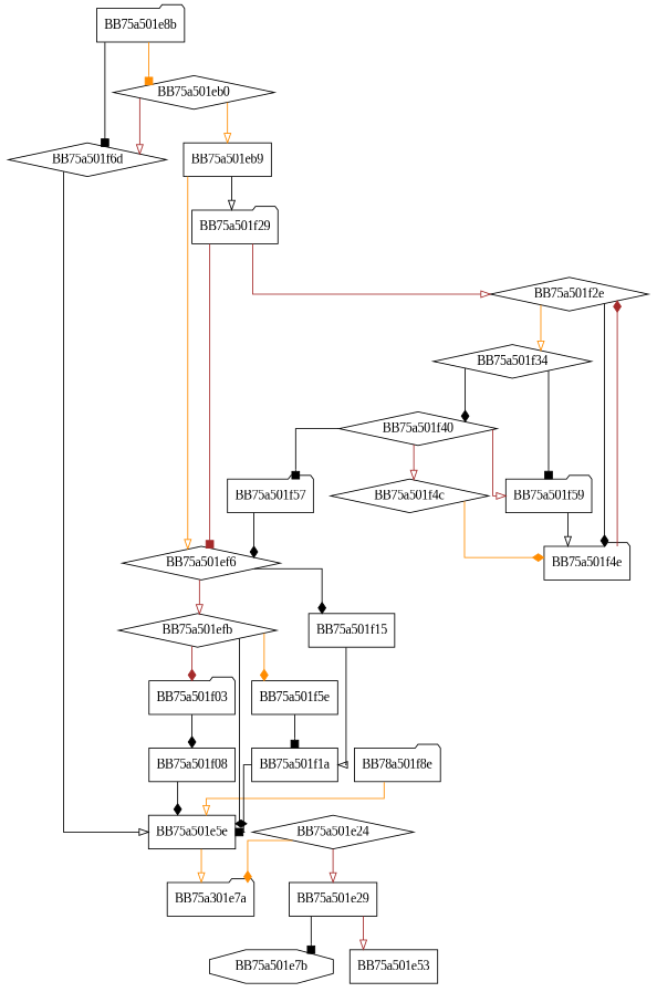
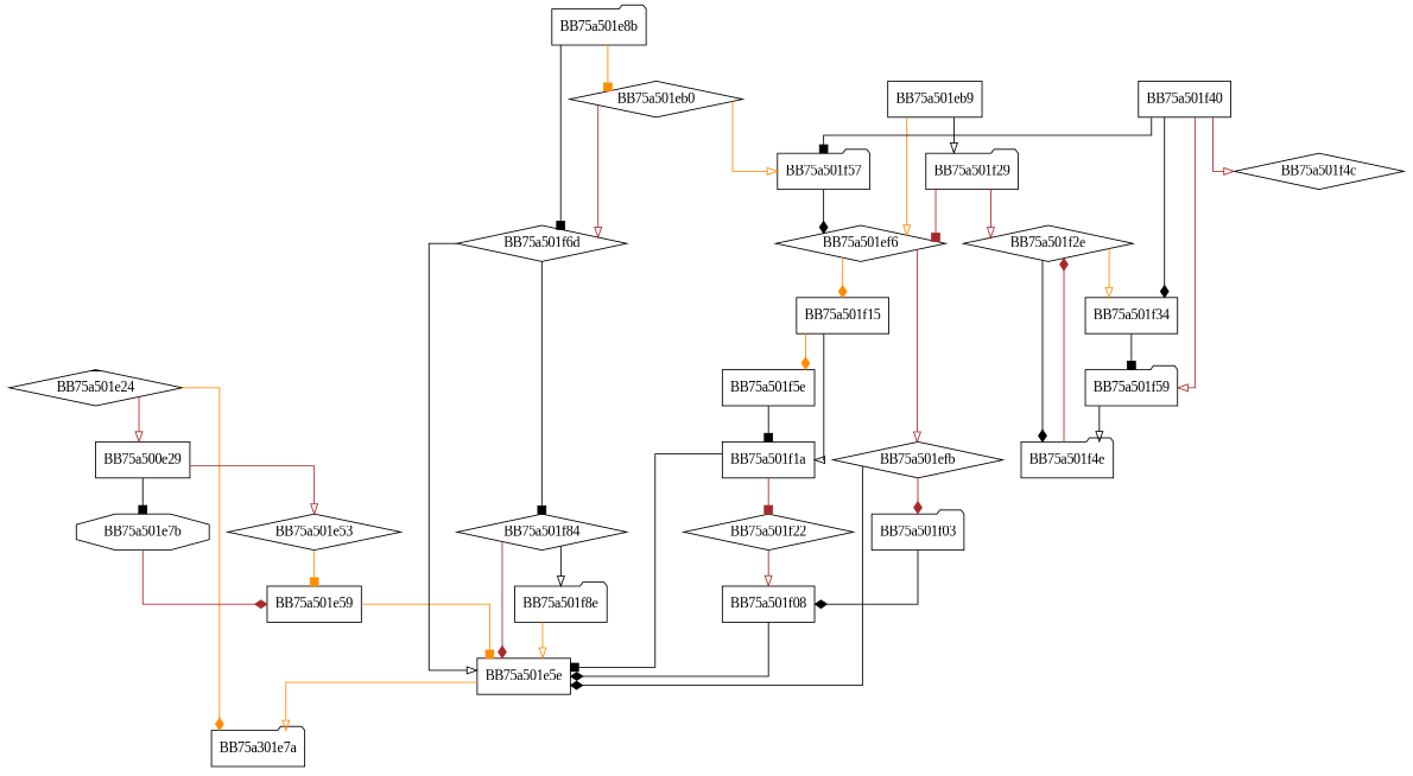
  digraph {
    fontname="Liberation Serif"
    splines=ortho
    node [fontname="Liberation Serif" shape=diamond]
    edge [arrowhead=onormal color=black fontname="Liberation Serif"]
    BB75a501e24
    n2 [label=BB75a301e7a shape=folder]
-   BB75a501e29 [shape=box]
+   BB75a501e29 [shape=box label=BB75a500e29]
    BB75a501e7b [shape=octagon]
-   BB75a501e53 [shape=box]
+   BB75a501e53
+   BB75a501e59 [shape=box]
    BB75a501e5e [shape=box]
    BB75a501e8b [shape=folder]
    BB75a501f6d
    BB75a501eb0
+   BB75a501f84
    BB75a501eb9 [shape=box]
-   BB75a501f8e [shape=folder label=BB78a501f8e]
+   BB75a501f8e [shape=folder]
    BB75a501f29 [shape=folder]
    BB75a501ef6
    BB75a501f2e
    BB75a501f15 [shape=box]
    BB75a501efb
    BB75a501f4e [shape=folder]
-   BB75a501f34
+   BB75a501f34 [shape=box]
    BB75a501f5e [shape=box]
    BB75a501f1a [shape=box]
    BB75a501f03 [shape=folder]
+   BB75a501f22
    BB75a501f08 [shape=box]
    BB75a501f59 [shape=folder]
-   BB75a501f40
+   BB75a501f40 [shape=box]
    BB75a501f57 [shape=folder]
    BB75a501f4c
    BB75a501e24 -> n2 [arrowhead=diamond color=darkorange]
    BB75a501e24 -> BB75a501e29 [color=brown]
    BB75a501e29 -> BB75a501e7b [arrowhead=box]
    BB75a501e29 -> BB75a501e53 [color=brown]
+   BB75a501e7b -> BB75a501e59 [arrowhead=diamond color=brown]
+   BB75a501e53 -> BB75a501e59 [arrowhead=box color=darkorange]
+   BB75a501e59 -> BB75a501e5e [arrowhead=box color=darkorange]
    BB75a501e5e -> n2 [color=darkorange]
    BB75a501e8b -> BB75a501f6d [arrowhead=box]
    BB75a501e8b -> BB75a501eb0 [arrowhead=box color=darkorange]
    BB75a501f6d -> BB75a501e5e
+   BB75a501f6d -> BB75a501f84 [arrowhead=box]
    BB75a501eb0 -> BB75a501f6d [color=brown]
-   BB75a501eb0 -> BB75a501eb9 [color=darkorange]
+   BB75a501eb0 -> BB75a501f57 [color=darkorange]
+   BB75a501f84 -> BB75a501e5e [arrowhead=diamond color=brown]
+   BB75a501f84 -> BB75a501f8e
    BB75a501eb9 -> BB75a501f29
    BB75a501eb9 -> BB75a501ef6 [color=darkorange]
    BB75a501f8e -> BB75a501e5e [color=darkorange]
    BB75a501f29 -> BB75a501ef6 [arrowhead=box color=brown]
    BB75a501f29 -> BB75a501f2e [color=brown]
-   BB75a501ef6 -> BB75a501f15 [arrowhead=diamond]
+   BB75a501ef6 -> BB75a501f15 [arrowhead=diamond color=darkorange]
    BB75a501ef6 -> BB75a501efb [color=brown]
    BB75a501f2e -> BB75a501f4e [arrowhead=diamond]
    BB75a501f2e -> BB75a501f34 [color=darkorange]
-   BB75a501efb -> BB75a501f5e [arrowhead=diamond color=darkorange]
+   BB75a501f15 -> BB75a501f5e [arrowhead=diamond color=darkorange]
    BB75a501f15 -> BB75a501f1a
    BB75a501efb -> BB75a501e5e [arrowhead=diamond]
    BB75a501efb -> BB75a501f03 [arrowhead=diamond color=brown]
    BB75a501f4e -> BB75a501f2e [arrowhead=diamond color=brown]
    BB75a501f34 -> BB75a501f59 [arrowhead=box]
-   BB75a501f34 -> BB75a501f40 [arrowhead=diamond]
+   BB75a501f40 -> BB75a501f34 [arrowhead=diamond]
    BB75a501f5e -> BB75a501f1a [arrowhead=box]
    BB75a501f1a -> BB75a501e5e [arrowhead=box]
+   BB75a501f1a -> BB75a501f22 [arrowhead=box color=brown]
    BB75a501f03 -> BB75a501f08 [arrowhead=diamond]
+   BB75a501f22 -> BB75a501f08 [color=brown]
    BB75a501f08 -> BB75a501e5e [arrowhead=diamond]
    BB75a501f59 -> BB75a501f4e
    BB75a501f40 -> BB75a501f59 [color=brown]
    BB75a501f40 -> BB75a501f57 [arrowhead=box]
    BB75a501f40 -> BB75a501f4c [color=brown]
    BB75a501f57 -> BB75a501ef6 [arrowhead=diamond]
-   BB75a501f4c -> BB75a501f4e [arrowhead=diamond color=darkorange]
  }
